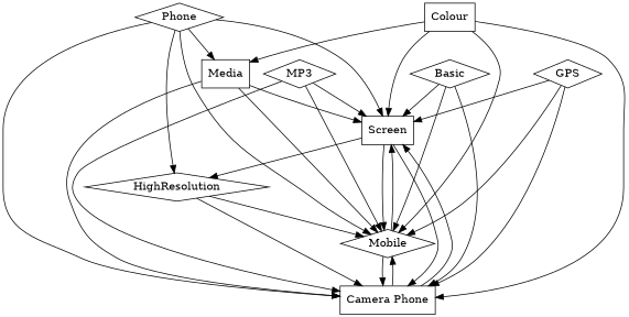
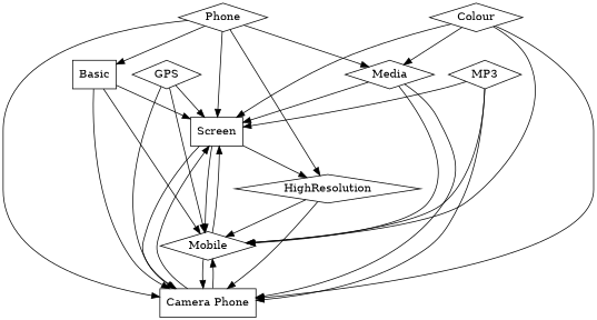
  digraph {
    rankdir=TB
    node [shape=diamond]
    edge [arrowhead=normal]
-   n1 [label=Basic]
+   n1 [label=Basic shape=box]
    n2 [label=Screen shape=box]
    n3 [label=Mobile]
    n4 [label="Camera Phone" shape=box]
    n5 [label=HighResolution]
-   n6 [label=Colour shape=box]
-   n7 [label=Media shape=box]
+   n6 [label=Colour]
+   n7 [label=Media]
    n8 [label=Phone]
    n9 [label=MP3]
    n10 [label=GPS]
    n1 -> n2
    n1 -> n3
    n1 -> n4
    n2 -> n3
    n2 -> n4
    n2 -> n5
    n3 -> n2
    n3 -> n4
    n4 -> n2
    n4 -> n3
    n5 -> n3
    n5 -> n4
    n6 -> n2
    n6 -> n3
    n6 -> n4
    n6 -> n7
    n7 -> n2
    n7 -> n3
    n7 -> n4
    n8 -> n2
-   n8 -> n3
+   n8 -> n1
    n8 -> n4
    n8 -> n5
    n8 -> n7
    n9 -> n2
    n9 -> n3
    n9 -> n4
    n10 -> n2
    n10 -> n3
    n10 -> n4
  }
